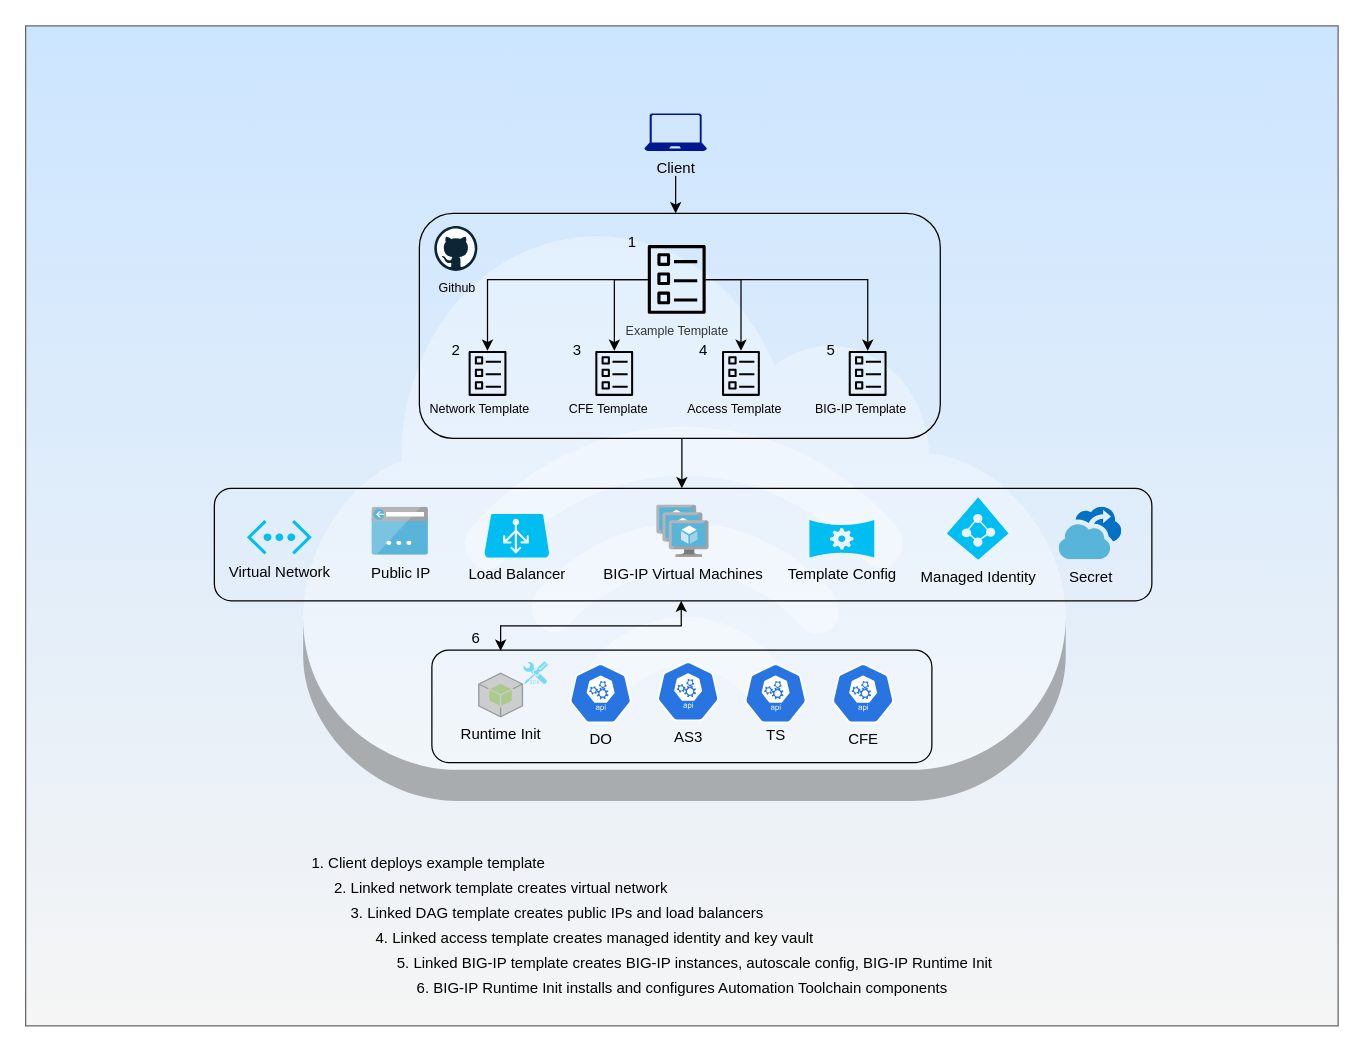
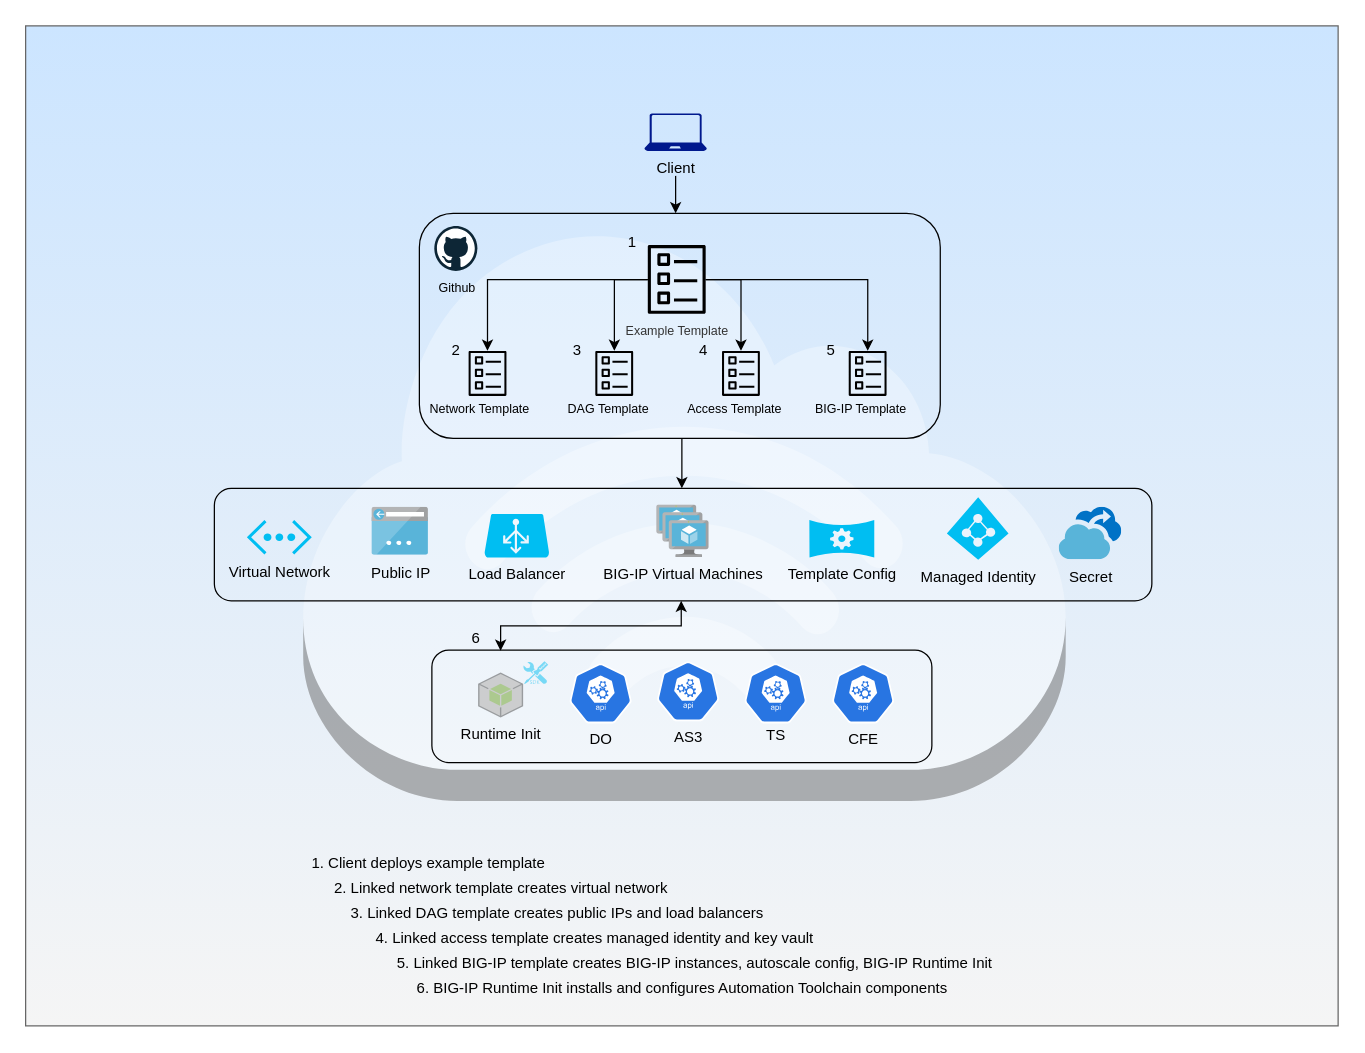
  <mxCell id="0" />
  <mxCell id="1" parent="0" />
  <mxCell id="2" value="" style="whiteSpace=wrap;html=1;rounded=0;fillColor=#f5f5f5;strokeColor=#666666;fontColor=#333333;gradientColor=#CCE5FF;gradientDirection=north;" parent="1" vertex="1"><mxGeometry x="20" y="20" width="1050" height="800" as="geometry" /></mxCell>
  <mxCell id="3" value="" style="outlineConnect=0;dashed=0;verticalLabelPosition=bottom;verticalAlign=top;align=center;html=1;shape=mxgraph.aws3.internet_3;fillColor=#ffffff;gradientColor=none;opacity=30;strokeColor=#000000;shadow=0;" parent="1" vertex="1"><mxGeometry x="242.05" y="180" width="610" height="460" as="geometry" /></mxCell>
  <mxCell id="4" value="1. Client deploys example template" style="text;html=1;resizable=0;autosize=1;align=center;verticalAlign=middle;points=[];fillColor=none;strokeColor=none;rounded=0;" parent="1" vertex="1"><mxGeometry x="242.05" y="680" width="200" height="20" as="geometry" /></mxCell>
  <mxCell id="5" value="2. Linked network template creates virtual network" style="text;html=1;resizable=0;autosize=1;align=center;verticalAlign=middle;points=[];fillColor=none;strokeColor=none;rounded=0;" parent="1" vertex="1"><mxGeometry x="260" y="700" width="280" height="20" as="geometry" /></mxCell>
  <mxCell id="6" value="3. Linked DAG template creates public IPs and load balancers" style="text;html=1;resizable=0;autosize=1;align=center;verticalAlign=middle;points=[];fillColor=none;strokeColor=none;rounded=0;" parent="1" vertex="1"><mxGeometry x="270" y="720" width="350" height="20" as="geometry" /></mxCell>
  <mxCell id="7" value="4. Linked access template creates managed identity and key vault" style="text;html=1;resizable=0;autosize=1;align=center;verticalAlign=middle;points=[];fillColor=none;strokeColor=none;rounded=0;" parent="1" vertex="1"><mxGeometry x="290" y="740" width="370" height="20" as="geometry" /></mxCell>
  <mxCell id="8" value="5. Linked BIG-IP template creates BIG-IP instances, autoscale config, BIG-IP Runtime Init" style="text;html=1;resizable=0;autosize=1;align=center;verticalAlign=middle;points=[];fillColor=none;strokeColor=none;rounded=0;" parent="1" vertex="1"><mxGeometry x="310" y="760" width="490" height="20" as="geometry" /></mxCell>
  <mxCell id="9" value="6. BIG-IP Runtime Init installs and configures Automation Toolchain components" style="text;html=1;resizable=0;autosize=1;align=center;verticalAlign=middle;points=[];fillColor=none;strokeColor=none;rounded=0;" parent="1" vertex="1"><mxGeometry x="325" y="780" width="440" height="20" as="geometry" /></mxCell>
  <mxCell id="10" style="edgeStyle=orthogonalEdgeStyle;rounded=0;orthogonalLoop=1;jettySize=auto;html=1;entryX=0.492;entryY=0;entryDx=0;entryDy=0;entryPerimeter=0;startArrow=none;startFill=0;endArrow=classic;endFill=1;strokeColor=#000000;strokeWidth=1;fontColor=#000000;" edge="1" parent="1" target="13"><mxGeometry relative="1" as="geometry"><mxPoint x="540" y="140" as="sourcePoint" /></mxGeometry></mxCell>
  <mxCell id="11" value="Client" style="aspect=fixed;pointerEvents=1;shadow=0;dashed=0;html=1;strokeColor=none;labelPosition=center;verticalLabelPosition=bottom;verticalAlign=top;align=center;fillColor=#00188D;shape=mxgraph.azure.laptop" parent="1" vertex="1"><mxGeometry x="515" y="90" width="50" height="30" as="geometry" /></mxCell>
  <mxCell id="12" value="" style="group" vertex="1" connectable="0" parent="1"><mxGeometry x="335" y="170" width="420" height="180" as="geometry" /></mxCell>
  <mxCell id="13" value="" style="rounded=1;whiteSpace=wrap;html=1;shadow=0;glass=0;comic=0;strokeWidth=1;fillColor=none;gradientColor=#ffffff;" vertex="1" parent="12"><mxGeometry width="416.723" height="180" as="geometry" /></mxCell>
  <mxCell id="14" value="" style="group" parent="12" vertex="1" connectable="0"><mxGeometry x="206.007" y="100.0" width="112.628" height="75.5" as="geometry" /></mxCell>
  <mxCell id="15" value="" style="outlineConnect=0;fontColor=#333333;fillColor=#000000;strokeColor=none;dashed=0;verticalLabelPosition=bottom;verticalAlign=top;align=center;html=1;fontSize=12;fontStyle=0;pointerEvents=1;shape=mxgraph.aws4.template;" parent="14" vertex="1"><mxGeometry x="30.973" y="10" width="40.546" height="36" as="geometry" /></mxCell>
  <mxCell id="16" value="&lt;font style=&quot;font-size: 10px&quot;&gt;Access Template&lt;/font&gt;" style="text;html=1;resizable=0;autosize=1;align=center;verticalAlign=middle;points=[];fillColor=none;strokeColor=none;rounded=0;opacity=50;" parent="14" vertex="1"><mxGeometry x="0.563" y="46" width="90" height="20" as="geometry" /></mxCell>
  <mxCell id="17" value="" style="group" parent="12" vertex="1" connectable="0"><mxGeometry x="104.642" y="100.0" width="112.628" height="75.5" as="geometry" /></mxCell>
  <mxCell id="18" value="" style="outlineConnect=0;fontColor=#333333;fillColor=#000000;strokeColor=none;dashed=0;verticalLabelPosition=bottom;verticalAlign=top;align=center;html=1;fontSize=12;fontStyle=0;pointerEvents=1;shape=mxgraph.aws4.template;" parent="17" vertex="1"><mxGeometry x="30.973" y="10" width="40.546" height="36" as="geometry" /></mxCell>
- <mxCell id="19" value="&lt;font style=&quot;font-size: 10px&quot;&gt;CFE Template&lt;/font&gt;" style="text;html=1;resizable=0;autosize=1;align=center;verticalAlign=middle;points=[];fillColor=none;strokeColor=none;rounded=0;opacity=50;" parent="17" vertex="1"><mxGeometry x="6.195" y="46" width="80" height="20" as="geometry" /></mxCell>
+ <mxCell id="19" value="&lt;font style=&quot;font-size: 10px&quot;&gt;DAG Template&lt;/font&gt;" style="text;html=1;resizable=0;autosize=1;align=center;verticalAlign=middle;points=[];fillColor=none;strokeColor=none;rounded=0;opacity=50;" parent="17" vertex="1"><mxGeometry x="6.195" y="46" width="80" height="20" as="geometry" /></mxCell>
  <mxCell id="20" value="" style="group" parent="12" vertex="1" connectable="0"><mxGeometry x="3.277" y="100.0" width="112.628" height="75.5" as="geometry" /></mxCell>
  <mxCell id="21" value="" style="outlineConnect=0;fontColor=#333333;fillColor=#000000;strokeColor=none;dashed=0;verticalLabelPosition=bottom;verticalAlign=top;align=center;html=1;fontSize=12;fontStyle=0;pointerEvents=1;shape=mxgraph.aws4.template;shadow=0;gradientColor=none;" parent="20" vertex="1"><mxGeometry x="30.973" y="10" width="40.546" height="36" as="geometry" /></mxCell>
  <mxCell id="22" value="&lt;span style=&quot;font-size: 10px&quot;&gt;Network Template&lt;/span&gt;" style="text;html=1;resizable=0;autosize=1;align=center;verticalAlign=middle;points=[];fillColor=none;strokeColor=none;rounded=0;opacity=50;" parent="20" vertex="1"><mxGeometry x="-5.068" y="46" width="100" height="20" as="geometry" /></mxCell>
  <mxCell id="23" value="" style="group;fillColor=none;strokeColor=none;labelBorderColor=none;" parent="12" vertex="1" connectable="0"><mxGeometry x="307.372" y="100.0" width="112.628" height="75.5" as="geometry" /></mxCell>
  <mxCell id="24" value="" style="outlineConnect=0;fontColor=#333333;fillColor=#000000;strokeColor=none;dashed=0;verticalLabelPosition=bottom;verticalAlign=top;align=center;html=1;fontSize=12;fontStyle=0;pointerEvents=1;shape=mxgraph.aws4.template;" parent="23" vertex="1"><mxGeometry x="30.973" y="10" width="40.546" height="36" as="geometry" /></mxCell>
  <mxCell id="25" value="&lt;font style=&quot;font-size: 10px&quot;&gt;BIG-IP Template&lt;/font&gt;" style="text;html=1;resizable=0;autosize=1;align=center;verticalAlign=middle;points=[];fillColor=none;strokeColor=none;rounded=0;opacity=50;" parent="23" vertex="1"><mxGeometry x="0.563" y="46" width="90" height="20" as="geometry" /></mxCell>
  <mxCell id="26" style="edgeStyle=orthogonalEdgeStyle;rounded=0;orthogonalLoop=1;jettySize=auto;html=1;fontColor=#000000;" edge="1" parent="12" source="30" target="21"><mxGeometry relative="1" as="geometry" /></mxCell>
  <mxCell id="27" style="edgeStyle=orthogonalEdgeStyle;rounded=0;orthogonalLoop=1;jettySize=auto;html=1;fontColor=#000000;" edge="1" parent="12" source="30" target="18"><mxGeometry relative="1" as="geometry" /></mxCell>
  <mxCell id="28" style="edgeStyle=orthogonalEdgeStyle;rounded=0;orthogonalLoop=1;jettySize=auto;html=1;fontColor=#000000;" edge="1" parent="12" source="30" target="15"><mxGeometry relative="1" as="geometry" /></mxCell>
  <mxCell id="29" style="edgeStyle=orthogonalEdgeStyle;rounded=0;orthogonalLoop=1;jettySize=auto;html=1;fontColor=#000000;" edge="1" parent="12" source="30" target="24"><mxGeometry relative="1" as="geometry" /></mxCell>
  <mxCell id="30" value="&lt;font style=&quot;font-size: 10px&quot;&gt;Example Template&lt;/font&gt;" style="outlineConnect=0;fontColor=#333333;fillColor=#000000;strokeColor=none;dashed=0;verticalLabelPosition=bottom;verticalAlign=top;align=center;html=1;fontSize=12;fontStyle=0;pointerEvents=1;shape=mxgraph.aws4.template;" parent="12" vertex="1"><mxGeometry x="173.447" y="25.298" width="64.874" height="55.073" as="geometry" /></mxCell>
  <mxCell id="31" value="" style="group" parent="12" vertex="1" connectable="0"><mxGeometry x="10" y="10" width="38.33" height="59" as="geometry" /></mxCell>
  <mxCell id="32" value="" style="dashed=0;outlineConnect=0;html=1;align=center;labelPosition=center;verticalLabelPosition=bottom;verticalAlign=top;shape=mxgraph.weblogos.github;rounded=1;fillColor=#000000;" parent="31" vertex="1"><mxGeometry x="1.917" width="34.497" height="36" as="geometry" /></mxCell>
  <mxCell id="33" value="&lt;font style=&quot;font-size: 10px&quot;&gt;Github&lt;/font&gt;" style="text;html=1;resizable=0;autosize=1;align=center;verticalAlign=middle;points=[];fillColor=none;strokeColor=none;rounded=0;" parent="31" vertex="1"><mxGeometry y="39" width="40" height="20" as="geometry" /></mxCell>
  <mxCell id="34" value="3" style="text;html=1;resizable=0;autosize=1;align=center;verticalAlign=middle;points=[];fillColor=none;strokeColor=none;rounded=0;shadow=0;glass=0;comic=0;labelBackgroundColor=none;fontColor=#000000;" vertex="1" parent="12"><mxGeometry x="115.91" y="100" width="20" height="20" as="geometry" /></mxCell>
  <mxCell id="35" value="2" style="text;html=1;resizable=0;autosize=1;align=center;verticalAlign=middle;points=[];fillColor=none;strokeColor=none;rounded=0;shadow=0;glass=0;comic=0;labelBackgroundColor=none;fontColor=#000000;" vertex="1" parent="12"><mxGeometry x="19.17" y="100" width="20" height="20" as="geometry" /></mxCell>
  <mxCell id="36" value="4" style="text;html=1;resizable=0;autosize=1;align=center;verticalAlign=middle;points=[];fillColor=none;strokeColor=none;rounded=0;shadow=0;glass=0;comic=0;labelBackgroundColor=none;fontColor=#000000;" vertex="1" parent="12"><mxGeometry x="217.27" y="100" width="20" height="20" as="geometry" /></mxCell>
  <mxCell id="37" value="5" style="text;html=1;resizable=0;autosize=1;align=center;verticalAlign=middle;points=[];fillColor=none;strokeColor=none;rounded=0;shadow=0;glass=0;comic=0;labelBackgroundColor=none;fontColor=#000000;" vertex="1" parent="12"><mxGeometry x="318.64" y="100" width="20" height="20" as="geometry" /></mxCell>
  <mxCell id="38" value="1" style="text;html=1;resizable=0;autosize=1;align=center;verticalAlign=middle;points=[];fillColor=none;strokeColor=none;rounded=0;shadow=0;glass=0;comic=0;labelBackgroundColor=none;fontColor=#000000;" vertex="1" parent="12"><mxGeometry x="160" y="13.18" width="20" height="20" as="geometry" /></mxCell>
  <mxCell id="39" value="" style="group" vertex="1" connectable="0" parent="1"><mxGeometry x="340" y="520" width="410" height="90" as="geometry" /></mxCell>
  <mxCell id="40" value="" style="rounded=1;whiteSpace=wrap;html=1;perimeterSpacing=0;glass=0;comic=0;shadow=0;fillColor=none;strokeWidth=1;" vertex="1" parent="39"><mxGeometry x="5" y="-0.63" width="400" height="90" as="geometry" /></mxCell>
  <mxCell id="41" value="" style="group" vertex="1" connectable="0" parent="39"><mxGeometry y="8.38" width="130" height="68.743" as="geometry" /></mxCell>
  <mxCell id="42" value="" style="outlineConnect=0;dashed=0;verticalLabelPosition=bottom;verticalAlign=top;align=center;html=1;shape=mxgraph.aws3.android;fillColor=#8CC64F;gradientColor=none;rounded=1;opacity=50;" parent="41" vertex="1"><mxGeometry x="42.0" y="8.93" width="36" height="36" as="geometry" /></mxCell>
  <mxCell id="43" value="&lt;font style=&quot;font-size: 12px&quot;&gt;Runtime Init&lt;/font&gt;" style="text;html=1;align=center;verticalAlign=middle;resizable=0;points=[];autosize=1;" parent="41" vertex="1"><mxGeometry x="20" y="48.743" width="80" height="20" as="geometry" /></mxCell>
  <mxCell id="44" value="" style="verticalLabelPosition=bottom;html=1;verticalAlign=top;align=center;strokeColor=none;fillColor=#00BEF2;shape=mxgraph.azure.azure_sdk;rounded=1;opacity=50;" parent="41" vertex="1"><mxGeometry x="78" width="20.09" height="18.26" as="geometry" /></mxCell>
  <mxCell id="45" value="" style="group" vertex="1" connectable="0" parent="39"><mxGeometry x="115.0" y="10" width="50" height="70.5" as="geometry" /></mxCell>
  <mxCell id="46" value="" style="html=1;dashed=0;whitespace=wrap;fillColor=#2875E2;strokeColor=#ffffff;points=[[0.005,0.63,0],[0.1,0.2,0],[0.9,0.2,0],[0.5,0,0],[0.995,0.63,0],[0.72,0.99,0],[0.5,1,0],[0.28,0.99,0]];shape=mxgraph.kubernetes.icon;prIcon=api" vertex="1" parent="45"><mxGeometry width="50" height="48" as="geometry" /></mxCell>
  <mxCell id="47" value="DO" style="text;html=1;resizable=0;autosize=1;align=center;verticalAlign=middle;points=[];fillColor=none;strokeColor=none;rounded=0;" vertex="1" parent="45"><mxGeometry x="10" y="50.5" width="30" height="20" as="geometry" /></mxCell>
  <mxCell id="48" value="" style="group" vertex="1" connectable="0" parent="39"><mxGeometry x="185.0" y="8.38" width="50" height="70.5" as="geometry" /></mxCell>
  <mxCell id="49" value="" style="html=1;dashed=0;whitespace=wrap;fillColor=#2875E2;strokeColor=#ffffff;points=[[0.005,0.63,0],[0.1,0.2,0],[0.9,0.2,0],[0.5,0,0],[0.995,0.63,0],[0.72,0.99,0],[0.5,1,0],[0.28,0.99,0]];shape=mxgraph.kubernetes.icon;prIcon=api" parent="48" vertex="1"><mxGeometry width="50" height="48" as="geometry" /></mxCell>
  <mxCell id="50" value="AS3" style="text;html=1;resizable=0;autosize=1;align=center;verticalAlign=middle;points=[];fillColor=none;strokeColor=none;rounded=0;" parent="48" vertex="1"><mxGeometry x="5" y="50.5" width="40" height="20" as="geometry" /></mxCell>
  <mxCell id="51" value="" style="group" vertex="1" connectable="0" parent="39"><mxGeometry x="255" y="7.5" width="50" height="70.5" as="geometry" /></mxCell>
  <mxCell id="52" value="TS" style="text;html=1;resizable=0;autosize=1;align=center;verticalAlign=middle;points=[];fillColor=none;strokeColor=none;rounded=0;" parent="51" vertex="1"><mxGeometry x="10" y="50.5" width="30" height="20" as="geometry" /></mxCell>
  <mxCell id="53" value="" style="group" vertex="1" connectable="0" parent="39"><mxGeometry x="325" y="10.0" width="50" height="70.5" as="geometry" /></mxCell>
  <mxCell id="54" value="" style="html=1;dashed=0;whitespace=wrap;fillColor=#2875E2;strokeColor=#ffffff;points=[[0.005,0.63,0],[0.1,0.2,0],[0.9,0.2,0],[0.5,0,0],[0.995,0.63,0],[0.72,0.99,0],[0.5,1,0],[0.28,0.99,0]];shape=mxgraph.kubernetes.icon;prIcon=api" parent="53" vertex="1"><mxGeometry width="50" height="48" as="geometry" /></mxCell>
  <mxCell id="55" value="CFE" style="text;html=1;resizable=0;autosize=1;align=center;verticalAlign=middle;points=[];fillColor=none;strokeColor=none;rounded=0;" parent="53" vertex="1"><mxGeometry x="5" y="50.5" width="40" height="20" as="geometry" /></mxCell>
  <mxCell id="56" value="" style="html=1;dashed=0;whitespace=wrap;fillColor=#2875E2;strokeColor=#ffffff;points=[[0.005,0.63,0],[0.1,0.2,0],[0.9,0.2,0],[0.5,0,0],[0.995,0.63,0],[0.72,0.99,0],[0.5,1,0],[0.28,0.99,0]];shape=mxgraph.kubernetes.icon;prIcon=api" parent="39" vertex="1"><mxGeometry x="255" y="10" width="50" height="48" as="geometry" /></mxCell>
  <mxCell id="57" style="edgeStyle=orthogonalEdgeStyle;rounded=0;orthogonalLoop=1;jettySize=auto;html=1;startArrow=classic;startFill=1;endArrow=classic;endFill=1;fontColor=#000000;exitX=0.498;exitY=0.999;exitDx=0;exitDy=0;exitPerimeter=0;" edge="1" parent="1" source="61"><mxGeometry relative="1" as="geometry"><mxPoint x="587" y="480" as="sourcePoint" /><mxPoint x="400" y="520" as="targetPoint" /><Array as="points"><mxPoint x="545" y="500" /><mxPoint x="400" y="500" /></Array></mxGeometry></mxCell>
  <mxCell id="58" style="edgeStyle=orthogonalEdgeStyle;rounded=0;orthogonalLoop=1;jettySize=auto;html=1;startArrow=none;startFill=0;endArrow=classic;endFill=1;strokeColor=#000000;strokeWidth=1;fontColor=#000000;" edge="1" parent="1" target="61"><mxGeometry relative="1" as="geometry"><mxPoint x="545" y="350" as="sourcePoint" /><Array as="points"><mxPoint x="545" y="350" /></Array></mxGeometry></mxCell>
  <mxCell id="59" value="" style="group" vertex="1" connectable="0" parent="1"><mxGeometry x="165" y="390" width="750" height="90" as="geometry" /></mxCell>
  <mxCell id="60" value="" style="group" vertex="1" connectable="0" parent="59"><mxGeometry x="5.99" width="750" height="90" as="geometry" /></mxCell>
  <mxCell id="61" value="" style="rounded=1;whiteSpace=wrap;html=1;shadow=0;glass=0;comic=0;labelBackgroundColor=none;strokeWidth=1;fillColor=none;gradientColor=#ffffff;" vertex="1" parent="60"><mxGeometry width="750" height="90" as="geometry" /></mxCell>
  <mxCell id="62" value="Template Config" style="verticalLabelPosition=bottom;html=1;verticalAlign=top;align=center;strokeColor=none;fillColor=#00BEF2;shape=mxgraph.azure.autoscale;" parent="60" vertex="1"><mxGeometry x="475.991" y="25.37" width="51.943" height="30" as="geometry" /></mxCell>
  <mxCell id="63" value="Virtual Network" style="verticalLabelPosition=bottom;html=1;verticalAlign=top;align=center;strokeColor=none;fillColor=#00BEF2;shape=mxgraph.azure.virtual_network;pointerEvents=1;" parent="60" vertex="1"><mxGeometry x="25.994" y="25.37" width="51.943" height="27.5" as="geometry" /></mxCell>
  <mxCell id="64" value="Load Balancer" style="verticalLabelPosition=bottom;html=1;verticalAlign=top;align=center;strokeColor=none;fillColor=#00BEF2;shape=mxgraph.azure.azure_load_balancer;" parent="60" vertex="1"><mxGeometry x="215.993" y="20.37" width="51.943" height="35" as="geometry" /></mxCell>
  <mxCell id="65" value="Public IP" style="aspect=fixed;html=1;points=[];align=center;image;fontSize=12;image=img/lib/mscae/App_Service_IPAddress.svg;labelBackgroundColor=none;" parent="60" vertex="1"><mxGeometry x="125.989" y="15.19" width="45.662" height="38.356" as="geometry" /></mxCell>
  <mxCell id="66" value="BIG-IP Virtual Machines" style="html=1;points=[];align=center;image;fontSize=12;image=img/lib/mscae/VM_Scale_Set.svg;rounded=0;shadow=0;glass=0;comic=0;labelBackgroundColor=none;strokeColor=#000000;strokeWidth=1;fillColor=none;gradientColor=#ffffff;imageBackground=none;aspect=fixed;" vertex="1" parent="60"><mxGeometry x="353.994" y="13.36" width="42.009" height="42.009" as="geometry" /></mxCell>
  <mxCell id="67" value="Managed Identity" style="verticalLabelPosition=bottom;html=1;verticalAlign=top;align=center;strokeColor=none;fillColor=#00BEF2;shape=mxgraph.azure.azure_active_directory;" parent="60" vertex="1"><mxGeometry x="585.989" y="7.15" width="49.346" height="50" as="geometry" /></mxCell>
  <mxCell id="68" value="Secret" style="aspect=fixed;html=1;points=[];align=center;image;fontSize=12;image=img/lib/mscae/Backup.svg;rounded=0;shadow=0;glass=0;comic=0;labelBackgroundColor=none;strokeColor=#000000;strokeWidth=1;fillColor=none;gradientColor=none;" vertex="1" parent="60"><mxGeometry x="675.99" y="15.15" width="50" height="42" as="geometry" /></mxCell>
  <mxCell id="69" value="6" style="text;html=1;resizable=0;autosize=1;align=center;verticalAlign=middle;points=[];fillColor=none;strokeColor=none;rounded=0;shadow=0;glass=0;comic=0;labelBackgroundColor=none;fontColor=#000000;" vertex="1" parent="1"><mxGeometry x="370" y="500" width="20" height="20" as="geometry" /></mxCell>
